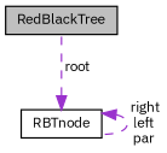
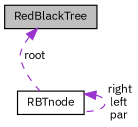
  digraph {
    fontname="IBM Plex Sans"
    node [color=black fontname="IBM Plex Sans" fontsize=10 shape=record style=filled]
    edge [color=darkorchid3 dir=back fontname="IBM Plex Sans" fontsize=10 labelfontname=Helvetica labelfontsize=10 style=dashed]
    n1 [fillcolor=grey75 fontcolor=black height=0.2 label=RedBlackTree width=0.4]
    n2 [fillcolor=white height=0.2 label=RBTnode width=0.4]
-   n2 -> n1 [label=" root"]
+   n1 -> n2 [label=" root"]
    n2 -> n2 [label=" right\nleft\npar"]
  }
